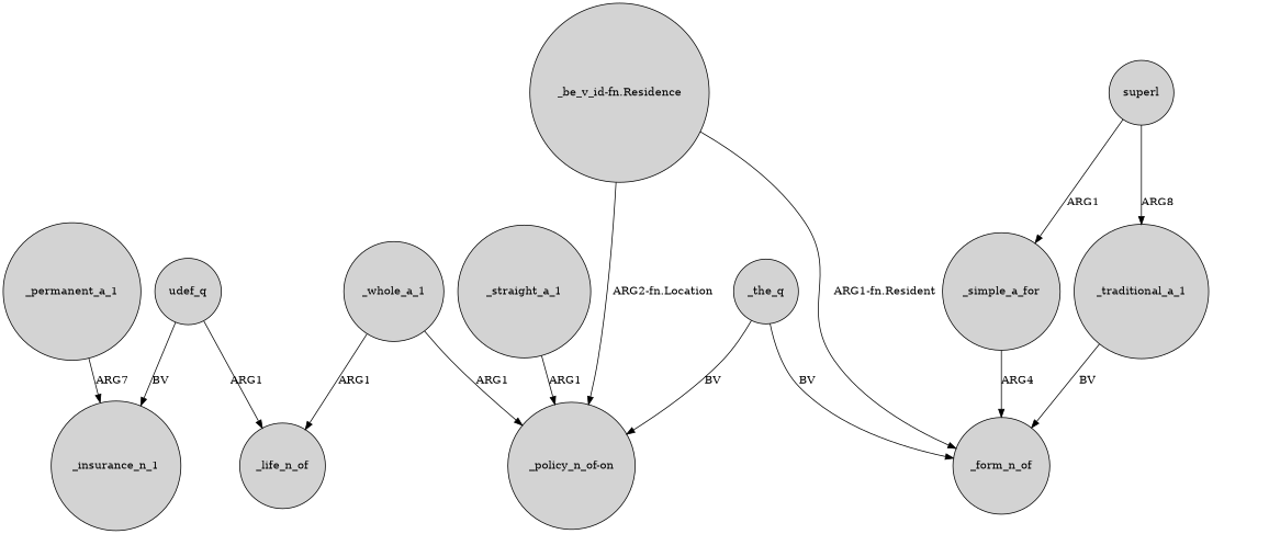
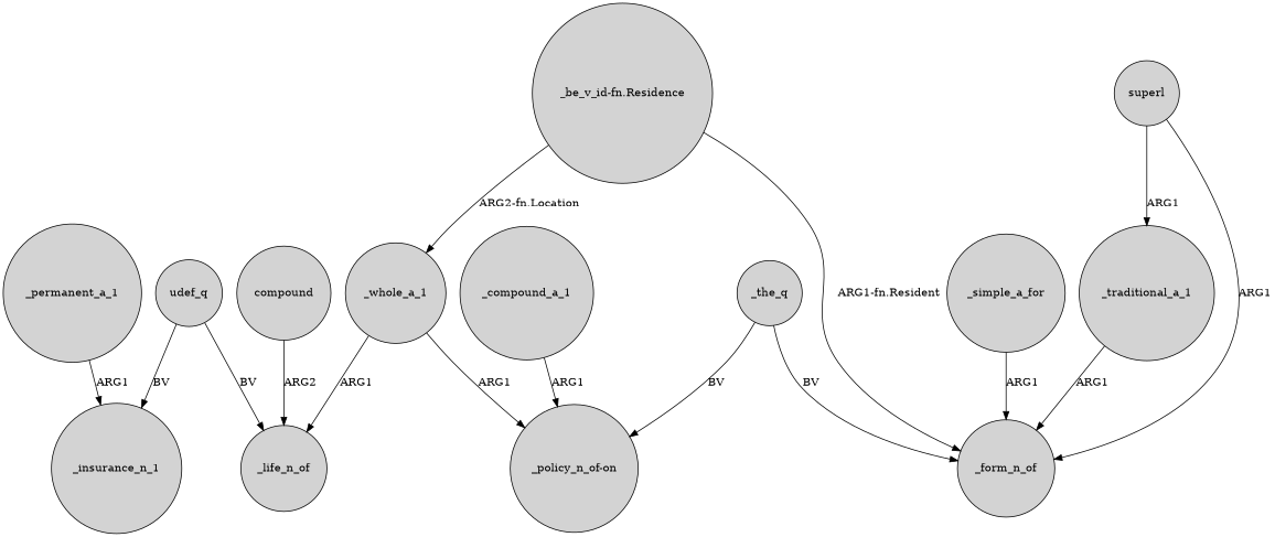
  digraph {
    node [shape=circle style=filled]
    _permanent_a_1
    _insurance_n_1
    "_be_v_id-fn.Residence"
    _form_n_of
    "_policy_n_of-on"
+   compound
    _life_n_of
    _the_q
    udef_q
    _whole_a_1
    _traditional_a_1
    superl
    _simple_a_for
-   _straight_a_1
-   _permanent_a_1 -> _insurance_n_1 [label=ARG7]
+   _straight_a_1 [label=_compound_a_1]
+   _permanent_a_1 -> _insurance_n_1 [label=ARG1]
    "_be_v_id-fn.Residence" -> _form_n_of [label="ARG1-fn.Resident"]
-   "_be_v_id-fn.Residence" -> "_policy_n_of-on" [label="ARG2-fn.Location"]
+   "_be_v_id-fn.Residence" -> _whole_a_1 [label="ARG2-fn.Location"]
+   compound -> _life_n_of [label=ARG2]
    _the_q -> _form_n_of [label=BV]
    _the_q -> "_policy_n_of-on" [label=BV]
    udef_q -> _insurance_n_1 [label=BV]
-   udef_q -> _life_n_of [label=ARG1]
+   udef_q -> _life_n_of [label=BV]
    _whole_a_1 -> "_policy_n_of-on" [label=ARG1]
    _whole_a_1 -> _life_n_of [label=ARG1]
-   _traditional_a_1 -> _form_n_of [label=BV]
-   superl -> _traditional_a_1 [label=ARG8]
-   superl -> _simple_a_for [label=ARG1]
-   _simple_a_for -> _form_n_of [label=ARG4]
+   _traditional_a_1 -> _form_n_of [label=ARG1]
+   superl -> _traditional_a_1 [label=ARG1]
+   superl -> _form_n_of [label=ARG1]
+   _simple_a_for -> _form_n_of [label=ARG1]
    _straight_a_1 -> "_policy_n_of-on" [label=ARG1]
  }
